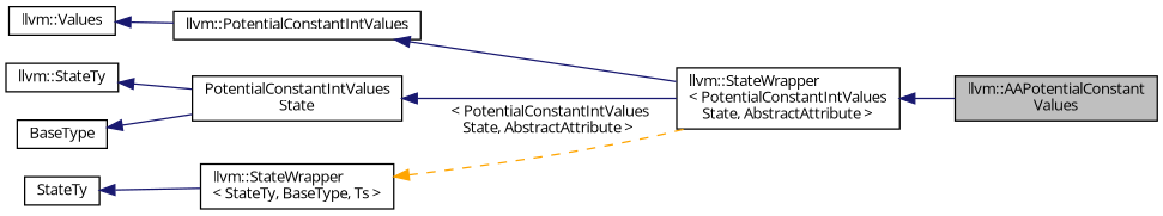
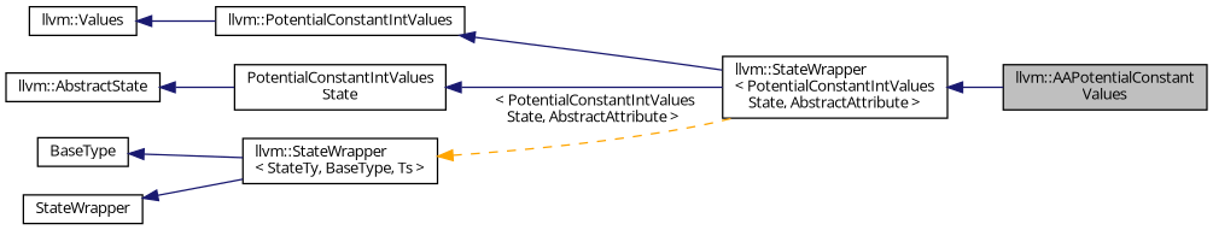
  digraph {
    fontname="Open Sans"
    rankdir=LR
    node [color=black fontname="Open Sans" fontsize=10 shape=record]
    edge [color=midnightblue dir=back fontname="Open Sans" fontsize=10 labelfontname=Helvetica labelfontsize=10 style=solid]
    n1 [fillcolor=grey75 fontcolor=black height=0.2 label="llvm::AAPotentialConstant\lValues" style=filled width=0.4]
    n2 [height=0.2 label="llvm::StateWrapper\l\< PotentialConstantIntValues\lState, AbstractAttribute \>" width=0.4]
    n3 [height=0.2 label="llvm::PotentialConstantIntValues" width=0.4]
    n4 [height=0.2 label="llvm::Values" width=0.4]
    n5 [height=0.2 label="PotentialConstantIntValues\lState" width=0.4]
-   n6 [height=0.2 label="llvm::StateTy" width=0.4]
+   n6 [height=0.2 label="llvm::AbstractState" width=0.4]
    n7 [height=0.2 label="llvm::StateWrapper\l\< StateTy, BaseType, Ts \>" width=0.4]
    n8 [height=0.2 label=BaseType width=0.4]
-   n9 [height=0.2 label=StateTy width=0.4]
+   n9 [height=0.2 label=StateWrapper width=0.4]
    n2 -> n1
    n3 -> n2
    n4 -> n3
    n5 -> n2
    n6 -> n5
    n7 -> n2 [color=orange label=" \< PotentialConstantIntValues\lState, AbstractAttribute \>" style=dashed]
-   n8 -> n5
+   n8 -> n7
    n9 -> n7
  }
